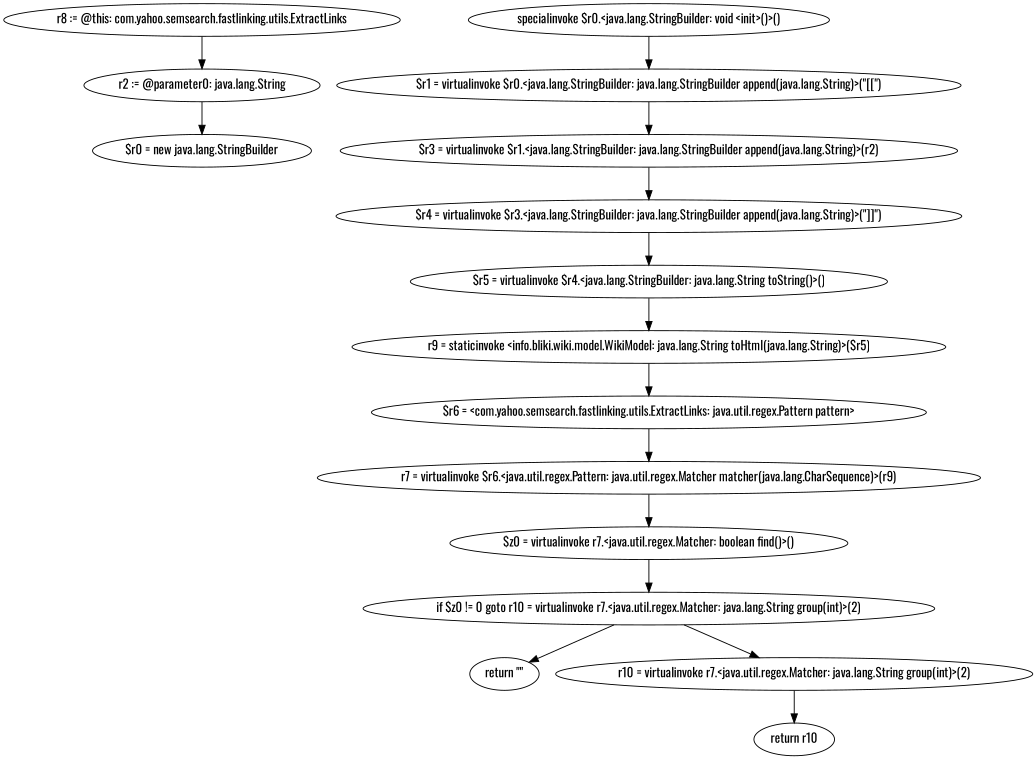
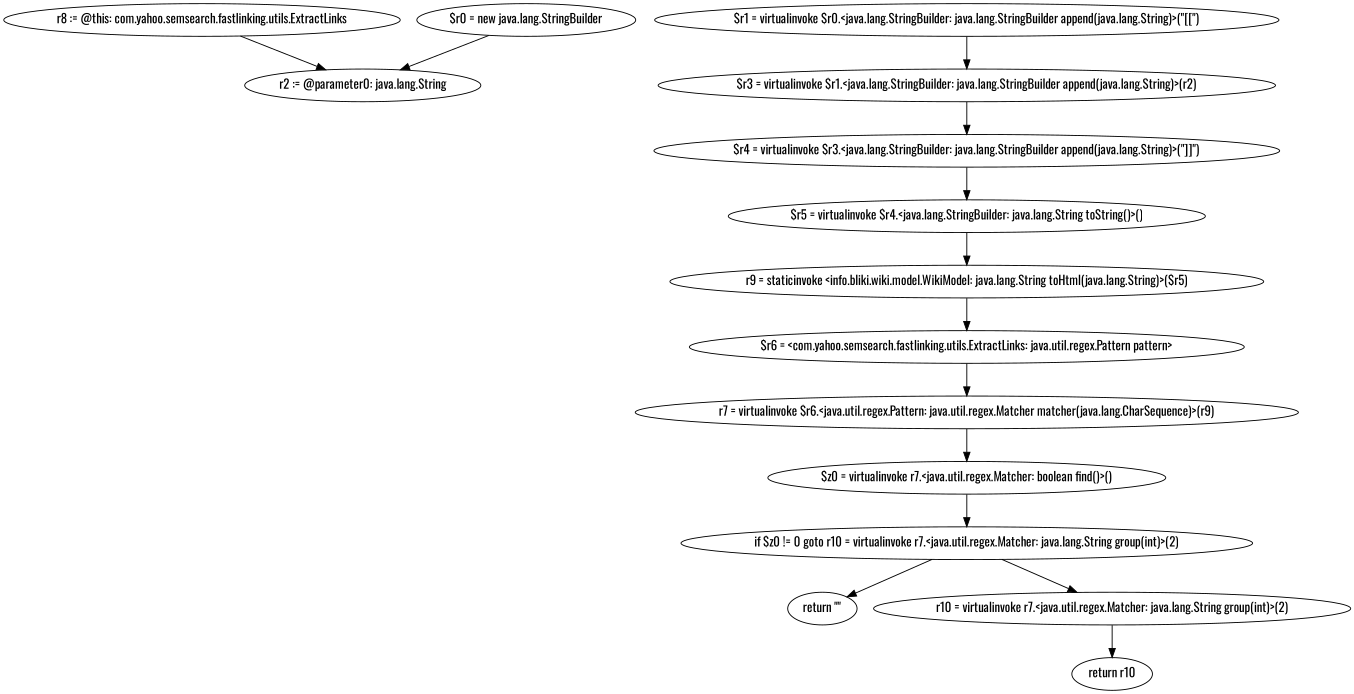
  digraph {
    fontname=Oswald
    node [fontname=Oswald]
    edge [fontname=Oswald]
    "r8 := @this: com.yahoo.semsearch.fastlinking.utils.ExtractLinks"
    "r2 := @parameter0: java.lang.String"
    "$r0 = new java.lang.StringBuilder"
-   "specialinvoke $r0.<java.lang.StringBuilder: void <init>()>()"
    "$r1 = virtualinvoke $r0.<java.lang.StringBuilder: java.lang.StringBuilder append(java.lang.String)>(\"[[\")"
    "$r3 = virtualinvoke $r1.<java.lang.StringBuilder: java.lang.StringBuilder append(java.lang.String)>(r2)"
    "$r4 = virtualinvoke $r3.<java.lang.StringBuilder: java.lang.StringBuilder append(java.lang.String)>(\"]]\")"
    "$r5 = virtualinvoke $r4.<java.lang.StringBuilder: java.lang.String toString()>()"
    "r9 = staticinvoke <info.bliki.wiki.model.WikiModel: java.lang.String toHtml(java.lang.String)>($r5)"
    "$r6 = <com.yahoo.semsearch.fastlinking.utils.ExtractLinks: java.util.regex.Pattern pattern>"
    "r7 = virtualinvoke $r6.<java.util.regex.Pattern: java.util.regex.Matcher matcher(java.lang.CharSequence)>(r9)"
    "$z0 = virtualinvoke r7.<java.util.regex.Matcher: boolean find()>()"
    "if $z0 != 0 goto r10 = virtualinvoke r7.<java.util.regex.Matcher: java.lang.String group(int)>(2)"
    "return \"\""
    "r10 = virtualinvoke r7.<java.util.regex.Matcher: java.lang.String group(int)>(2)"
    "return r10"
    "r8 := @this: com.yahoo.semsearch.fastlinking.utils.ExtractLinks" -> "r2 := @parameter0: java.lang.String"
-   "r2 := @parameter0: java.lang.String" -> "$r0 = new java.lang.StringBuilder"
-   "specialinvoke $r0.<java.lang.StringBuilder: void <init>()>()" -> "$r1 = virtualinvoke $r0.<java.lang.StringBuilder: java.lang.StringBuilder append(java.lang.String)>(\"[[\")"
+   "$r0 = new java.lang.StringBuilder" -> "r2 := @parameter0: java.lang.String"
    "$r1 = virtualinvoke $r0.<java.lang.StringBuilder: java.lang.StringBuilder append(java.lang.String)>(\"[[\")" -> "$r3 = virtualinvoke $r1.<java.lang.StringBuilder: java.lang.StringBuilder append(java.lang.String)>(r2)"
    "$r3 = virtualinvoke $r1.<java.lang.StringBuilder: java.lang.StringBuilder append(java.lang.String)>(r2)" -> "$r4 = virtualinvoke $r3.<java.lang.StringBuilder: java.lang.StringBuilder append(java.lang.String)>(\"]]\")"
    "$r4 = virtualinvoke $r3.<java.lang.StringBuilder: java.lang.StringBuilder append(java.lang.String)>(\"]]\")" -> "$r5 = virtualinvoke $r4.<java.lang.StringBuilder: java.lang.String toString()>()"
    "$r5 = virtualinvoke $r4.<java.lang.StringBuilder: java.lang.String toString()>()" -> "r9 = staticinvoke <info.bliki.wiki.model.WikiModel: java.lang.String toHtml(java.lang.String)>($r5)"
    "r9 = staticinvoke <info.bliki.wiki.model.WikiModel: java.lang.String toHtml(java.lang.String)>($r5)" -> "$r6 = <com.yahoo.semsearch.fastlinking.utils.ExtractLinks: java.util.regex.Pattern pattern>"
    "$r6 = <com.yahoo.semsearch.fastlinking.utils.ExtractLinks: java.util.regex.Pattern pattern>" -> "r7 = virtualinvoke $r6.<java.util.regex.Pattern: java.util.regex.Matcher matcher(java.lang.CharSequence)>(r9)"
    "r7 = virtualinvoke $r6.<java.util.regex.Pattern: java.util.regex.Matcher matcher(java.lang.CharSequence)>(r9)" -> "$z0 = virtualinvoke r7.<java.util.regex.Matcher: boolean find()>()"
    "$z0 = virtualinvoke r7.<java.util.regex.Matcher: boolean find()>()" -> "if $z0 != 0 goto r10 = virtualinvoke r7.<java.util.regex.Matcher: java.lang.String group(int)>(2)"
    "if $z0 != 0 goto r10 = virtualinvoke r7.<java.util.regex.Matcher: java.lang.String group(int)>(2)" -> "return \"\""
    "if $z0 != 0 goto r10 = virtualinvoke r7.<java.util.regex.Matcher: java.lang.String group(int)>(2)" -> "r10 = virtualinvoke r7.<java.util.regex.Matcher: java.lang.String group(int)>(2)"
    "r10 = virtualinvoke r7.<java.util.regex.Matcher: java.lang.String group(int)>(2)" -> "return r10"
  }
